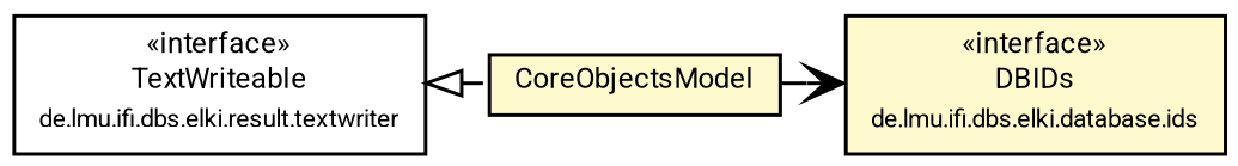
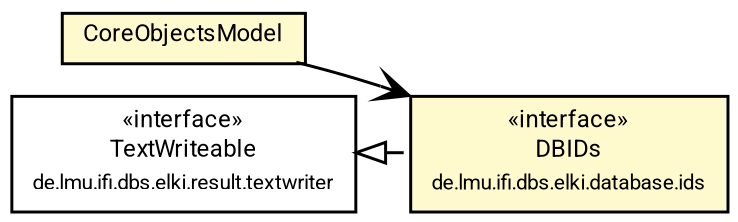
  digraph {
    nodesep=0.15
    rankdir=LR
    ranksep=0.25
    node [fontcolor=black fontname=Roboto fontsize=8 margin=0 shape=plaintext]
    edge [color=black fontname=Roboto fontsize=7 labelfontname=Roboto labelfontsize=7]
    n1 [height=0 label=<<table title="de.lmu.ifi.dbs.elki.data.model.CoreObjectsModel" border="0" cellborder="1" cellspacing="0" cellpadding="2" bgcolor="lemonChiffon" href="CoreObjectsModel.html" target="_parent"> 		<tr><td><table border="0" cellspacing="0" cellpadding="1"> 		<tr><td align="center" balign="center"> <font face="Roboto">CoreObjectsModel</font> </td></tr> 		</table></td></tr> 		</table>> width=0]
    n2 [height=0 label=<<table title="de.lmu.ifi.dbs.elki.database.ids.DBIDs" border="0" cellborder="1" cellspacing="0" cellpadding="2" bgcolor="LemonChiffon" href="../../database/ids/DBIDs.html" target="_parent"> 		<tr><td><table border="0" cellspacing="0" cellpadding="1"> 		<tr><td align="center" balign="center"> &#171;interface&#187; </td></tr> 		<tr><td align="center" balign="center"> <font face="Roboto">DBIDs</font> </td></tr> 		<tr><td align="center" balign="center"> <font face="Roboto" point-size="7.0">de.lmu.ifi.dbs.elki.database.ids</font> </td></tr> 		</table></td></tr> 		</table>> width=0]
    n3 [height=0 label=<<table title="de.lmu.ifi.dbs.elki.result.textwriter.TextWriteable" border="0" cellborder="1" cellspacing="0" cellpadding="2" href="../../result/textwriter/TextWriteable.html" target="_parent"> 		<tr><td><table border="0" cellspacing="0" cellpadding="1"> 		<tr><td align="center" balign="center"> &#171;interface&#187; </td></tr> 		<tr><td align="center" balign="center"> <font face="Roboto">TextWriteable</font> </td></tr> 		<tr><td align="center" balign="center"> <font face="Roboto" point-size="7.0">de.lmu.ifi.dbs.elki.result.textwriter</font> </td></tr> 		</table></td></tr> 		</table>> width=0]
    n1 -> n2 [arrowhead=open weight=1]
-   n3 -> n1 [arrowtail=empty dir=back style=dashed weight=9]
+   n3 -> n2 [arrowtail=empty dir=back style=dashed weight=9]
  }
